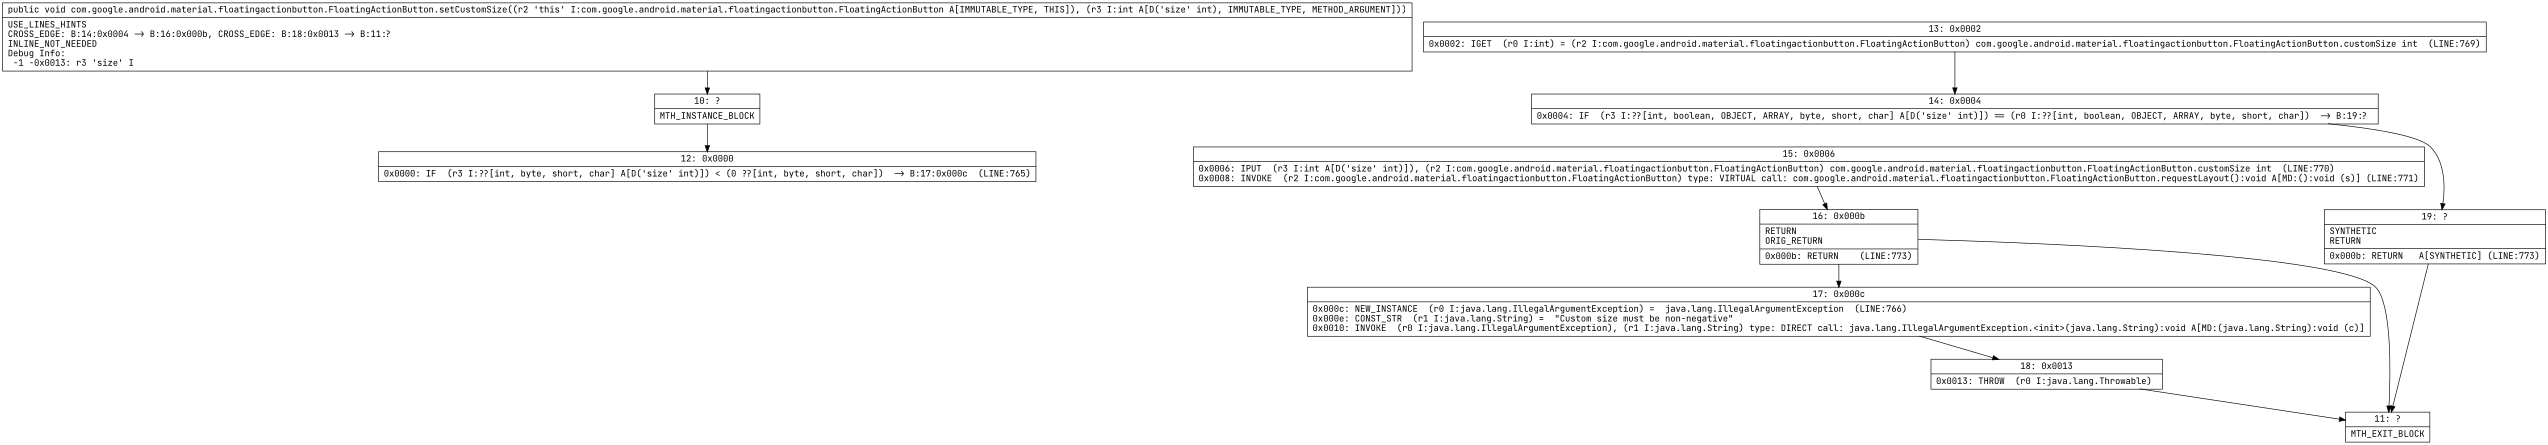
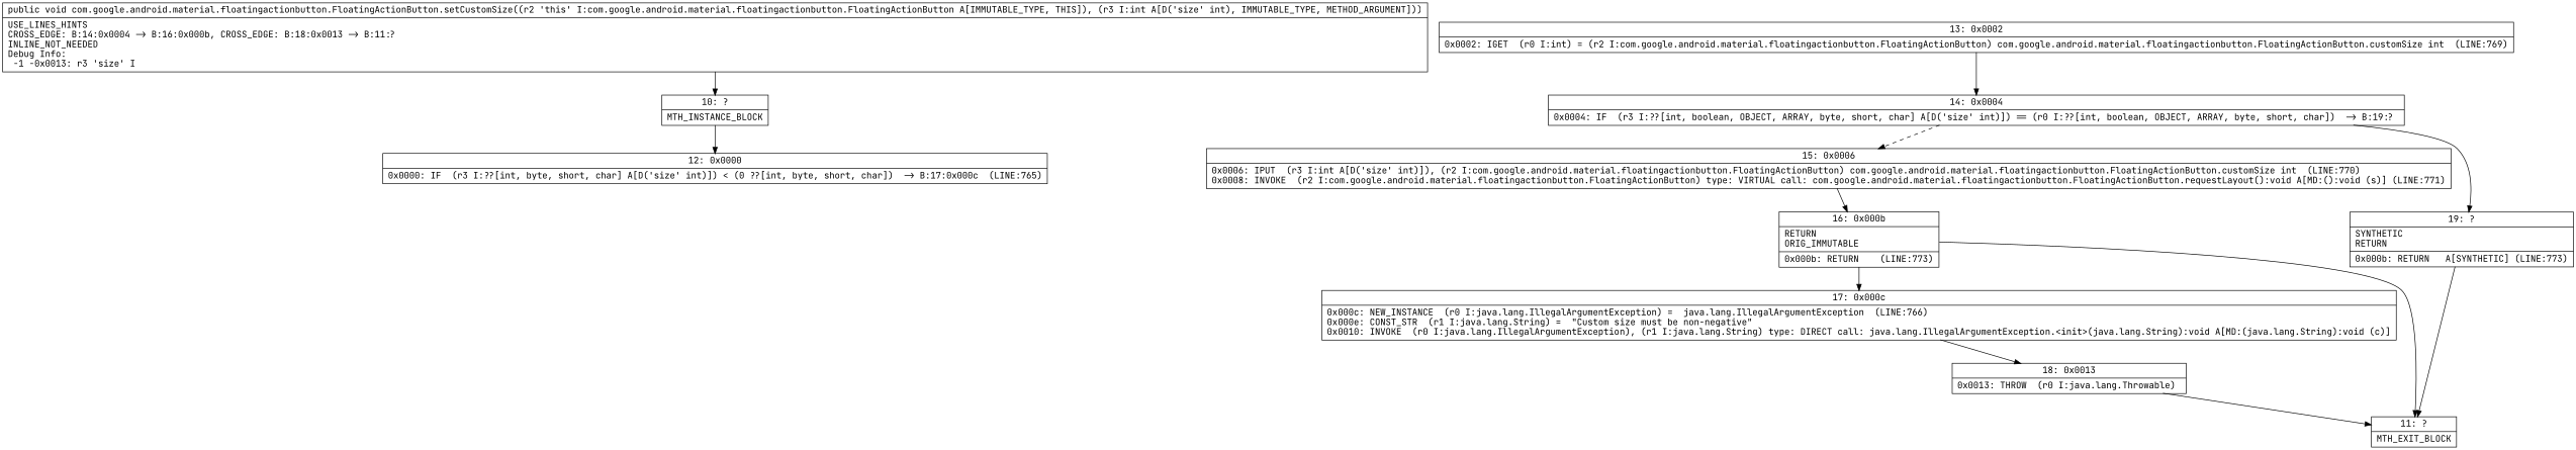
  digraph {
    fontname="JetBrains Mono"
    node [fontname="JetBrains Mono" shape=record]
    edge [fontname="JetBrains Mono"]
    n1 [label="{10\:\ ?|MTH_INSTANCE_BLOCK\l}"]
    n2 [label="{12\:\ 0x0000|0x0000: IF  (r3 I:??[int, byte, short, char] A[D('size' int)]) \< (0 ??[int, byte, short, char])  \-\> B:17:0x000c  (LINE:765)\l}"]
    n3 [label="{13\:\ 0x0002|0x0002: IGET  (r0 I:int) = (r2 I:com.google.android.material.floatingactionbutton.FloatingActionButton) com.google.android.material.floatingactionbutton.FloatingActionButton.customSize int  (LINE:769)\l}"]
    n4 [label="{14\:\ 0x0004|0x0004: IF  (r3 I:??[int, boolean, OBJECT, ARRAY, byte, short, char] A[D('size' int)]) == (r0 I:??[int, boolean, OBJECT, ARRAY, byte, short, char])  \-\> B:19:? \l}"]
    n5 [label="{17\:\ 0x000c|0x000c: NEW_INSTANCE  (r0 I:java.lang.IllegalArgumentException) =  java.lang.IllegalArgumentException  (LINE:766)\l0x000e: CONST_STR  (r1 I:java.lang.String) =  \"Custom size must be non\-negative\" \l0x0010: INVOKE  (r0 I:java.lang.IllegalArgumentException), (r1 I:java.lang.String) type: DIRECT call: java.lang.IllegalArgumentException.\<init\>(java.lang.String):void A[MD:(java.lang.String):void (c)]\l}"]
    n6 [label="{18\:\ 0x0013|0x0013: THROW  (r0 I:java.lang.Throwable) \l}"]
    n7 [label="{15\:\ 0x0006|0x0006: IPUT  (r3 I:int A[D('size' int)]), (r2 I:com.google.android.material.floatingactionbutton.FloatingActionButton) com.google.android.material.floatingactionbutton.FloatingActionButton.customSize int  (LINE:770)\l0x0008: INVOKE  (r2 I:com.google.android.material.floatingactionbutton.FloatingActionButton) type: VIRTUAL call: com.google.android.material.floatingactionbutton.FloatingActionButton.requestLayout():void A[MD:():void (s)] (LINE:771)\l}"]
    n8 [label="{19\:\ ?|SYNTHETIC\lRETURN\l|0x000b: RETURN   A[SYNTHETIC] (LINE:773)\l}"]
-   n9 [label="{16\:\ 0x000b|RETURN\lORIG_RETURN\l|0x000b: RETURN    (LINE:773)\l}"]
+   n9 [label="{16\:\ 0x000b|RETURN\lORIG_IMMUTABLE\l|0x000b: RETURN    (LINE:773)\l}"]
    n10 [label="{11\:\ ?|MTH_EXIT_BLOCK\l}"]
    n11 [label="{public void com.google.android.material.floatingactionbutton.FloatingActionButton.setCustomSize((r2 'this' I:com.google.android.material.floatingactionbutton.FloatingActionButton A[IMMUTABLE_TYPE, THIS]), (r3 I:int A[D('size' int), IMMUTABLE_TYPE, METHOD_ARGUMENT]))  | USE_LINES_HINTS\lCROSS_EDGE: B:14:0x0004 \-\> B:16:0x000b, CROSS_EDGE: B:18:0x0013 \-\> B:11:?\lINLINE_NOT_NEEDED\lDebug Info:\l  \-1 \-0x0013: r3 'size' I\l}"]
    n1 -> n2
    n3 -> n4
+   n4 -> n7 [style=dashed]
    n4 -> n8
    n5 -> n6
    n6 -> n10
    n7 -> n9
    n8 -> n10
    n9 -> n5
    n9 -> n10
    n11 -> n1
  }
